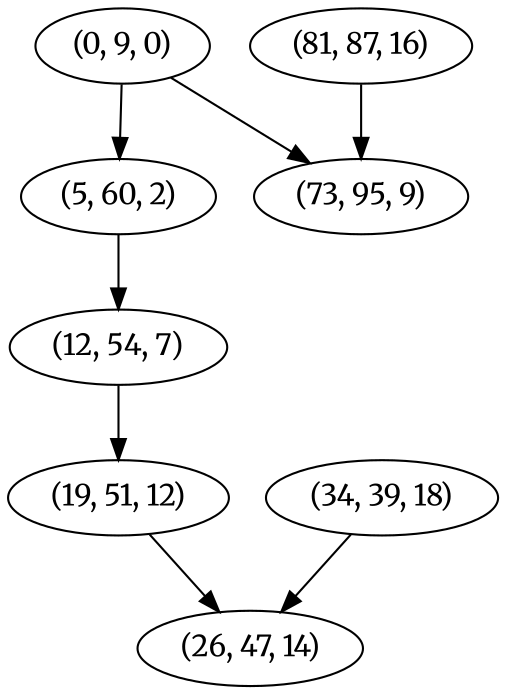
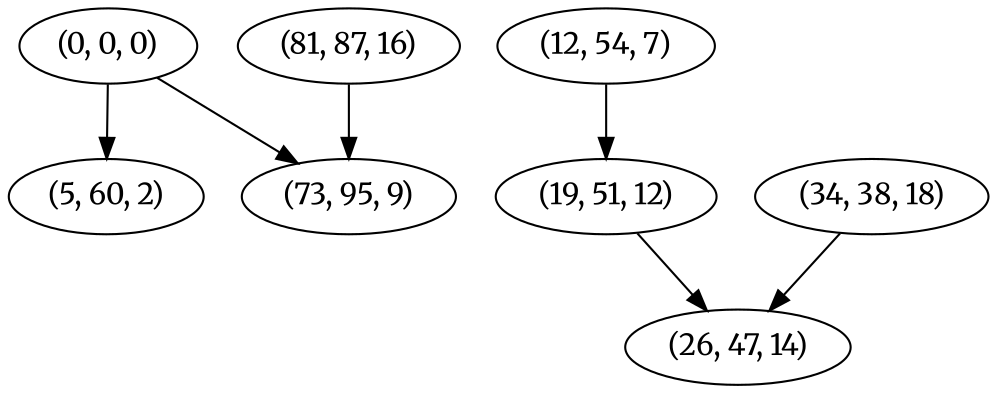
  digraph {
    fontname=Merriweather
    node [fontname=Merriweather]
    edge [fontname=Merriweather]
-   "(0, 0, 0)" [label="(0, 9, 0)"]
+   "(0, 0, 0)"
    "(5, 60, 2)"
    "(73, 95, 9)"
    "(12, 54, 7)"
    n5 [label="(19, 51, 12)"]
    "(26, 47, 14)"
-   "(34, 39, 18)"
+   "(34, 39, 18)" [label="(34, 38, 18)"]
    "(81, 87, 16)"
    "(0, 0, 0)" -> "(5, 60, 2)"
    "(0, 0, 0)" -> "(73, 95, 9)"
-   "(5, 60, 2)" -> "(12, 54, 7)"
    "(12, 54, 7)" -> n5
    n5 -> "(26, 47, 14)"
    "(34, 39, 18)" -> "(26, 47, 14)"
    "(81, 87, 16)" -> "(73, 95, 9)"
  }
